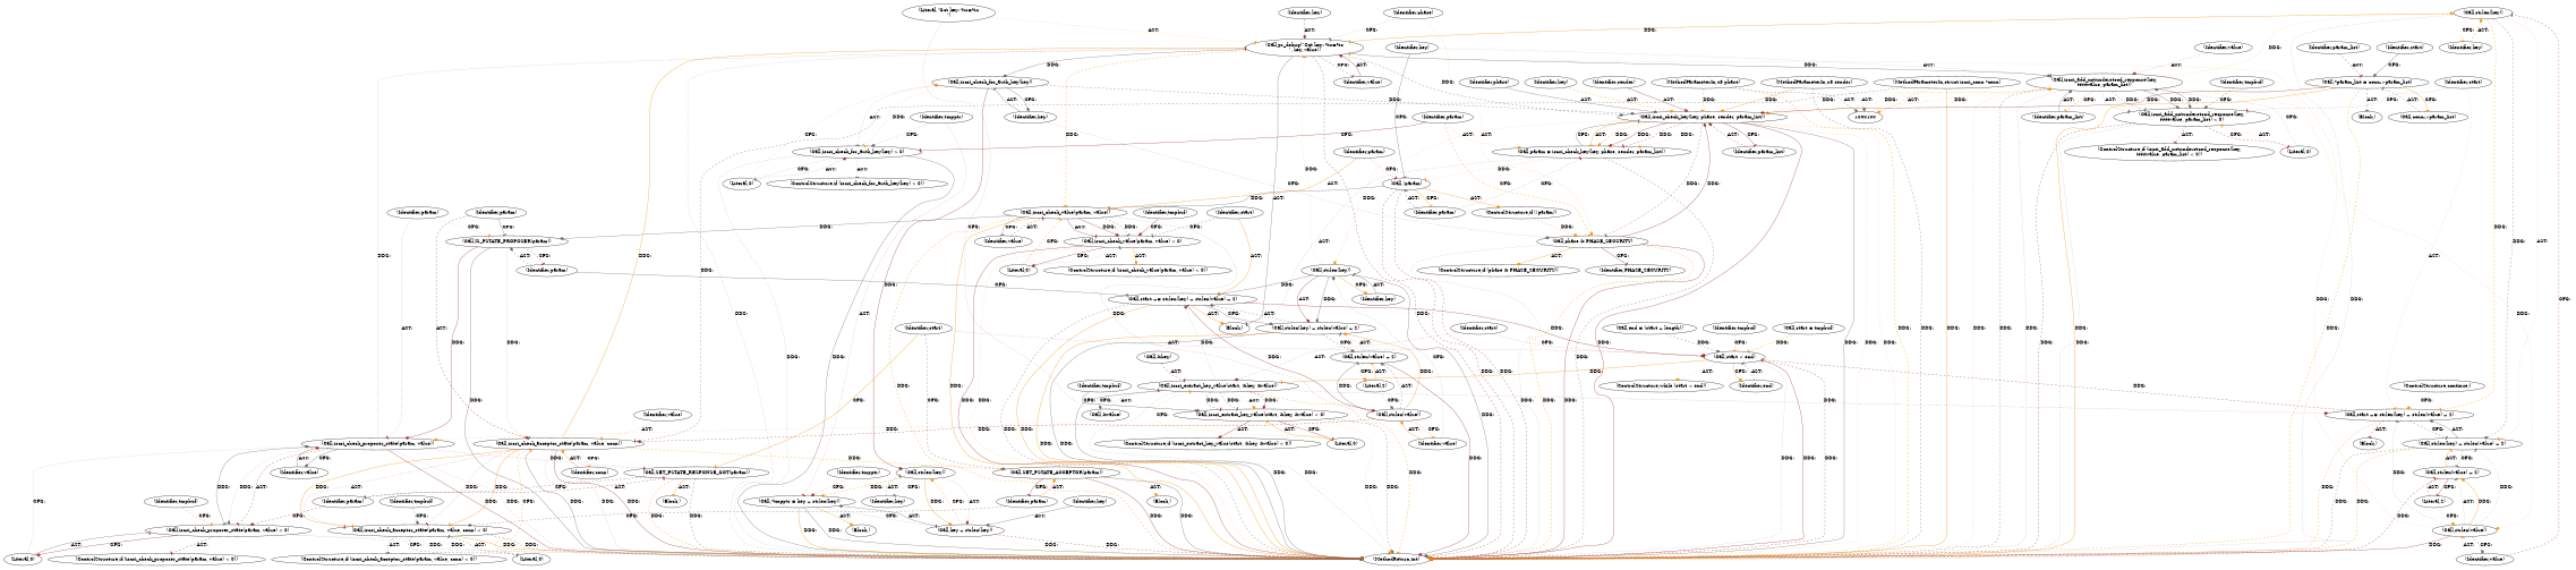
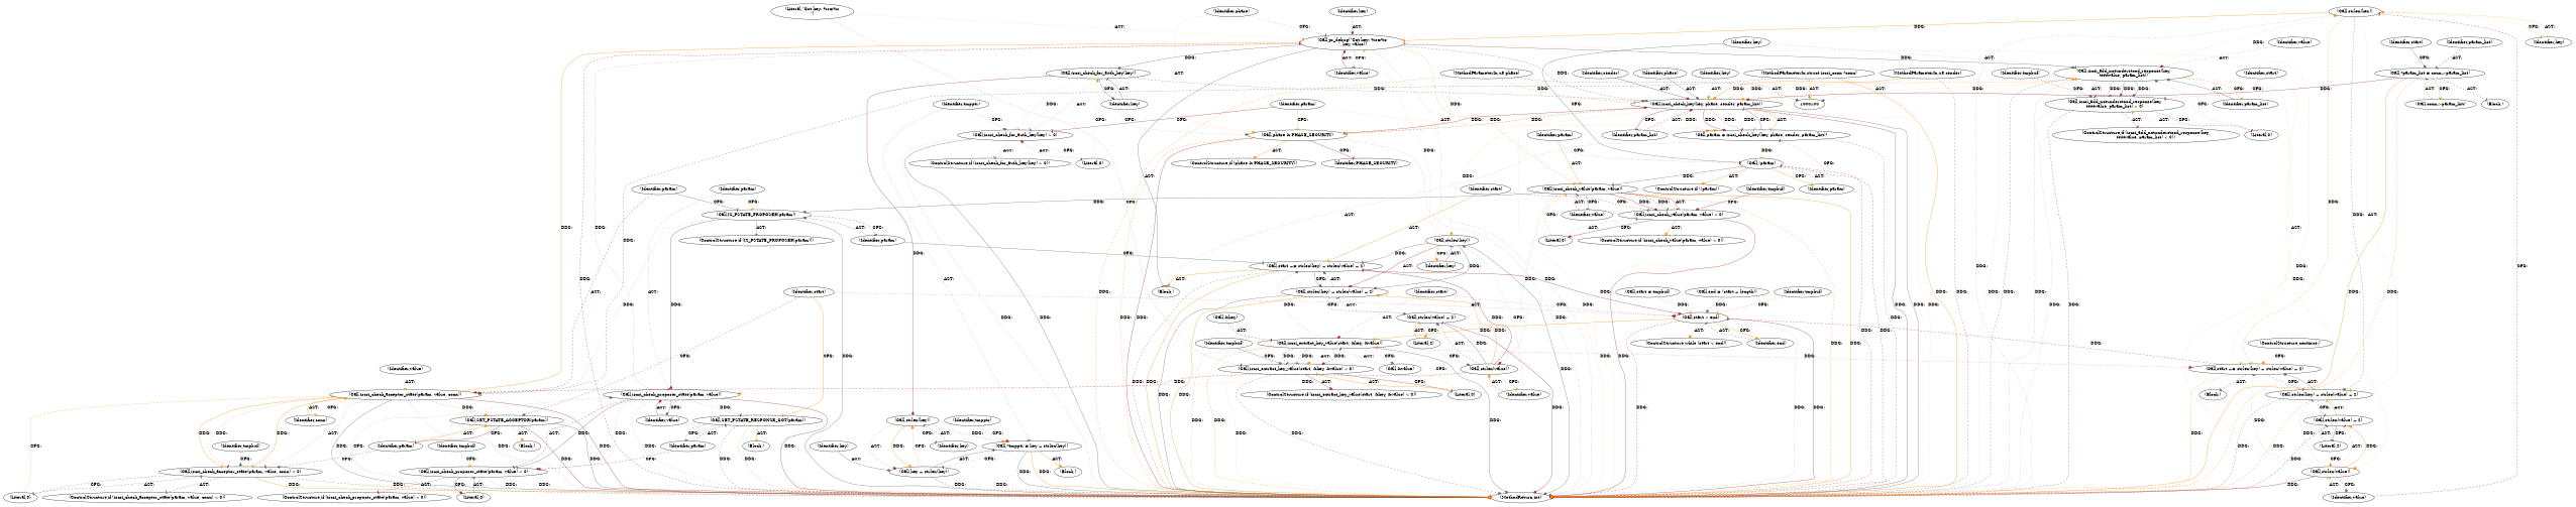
  digraph {
    edge [arrowhead=tee color=gray40 style=solid]
    n1 [label="(Call,strlen(key))"]
    n2 [label="(Call,pr_debug(\"Got key: %s=%s\n\", key, value))"]
    n3 [label="(Call,start += strlen(key) + strlen(value) + 2)"]
    n4 [label="(Call,strlen(key) + strlen(value) + 2)"]
    n5 [label="(MethodReturn,int)"]
    n6 [label="(Identifier,key)"]
    n7 [label="(Call,iscsi_add_notunderstood_response(key,\n\t\t\t\t\tvalue, param_list))"]
    n8 [label="(Call,iscsi_check_key(key, phase, sender, param_list))"]
    n9 [label="(Call,iscsi_check_for_auth_key(key))"]
    n10 [label="(Call,iscsi_check_value(param, value))"]
    n11 [label="(Block,)"]
    n12 [label="(Identifier,value)"]
    n13 [label="(Call,start < end)"]
    n14 [label="(Block,)"]
    n15 [label="(Call,strlen(value) + 2)"]
    n16 [label="(Call,strlen(value))"]
    n17 [label="(Call,iscsi_add_notunderstood_response(key,\n\t\t\t\t\tvalue, param_list) < 0)"]
    n18 [label="(Identifier,param_list)"]
    n19 [label="(Call,strlen(key))"]
    n20 [label="(Call,param = iscsi_check_key(key, phase, sender, param_list))"]
    n21 [label="(Call,phase & PHASE_SECURITY)"]
    n22 [label="(Identifier,param_list)"]
    n23 [label="(Identifier,value)"]
    n24 [label="(ControlStructure,if (iscsi_add_notunderstood_response(key,\n\t\t\t\t\tvalue, param_list) < 0))"]
    n25 [label="(Literal,0)"]
    n26 [label="(Call,start += strlen(key) + strlen(value) + 2)"]
    n27 [label="(Call,strlen(key) + strlen(value) + 2)"]
    n28 [label="(Identifier,key)"]
    n29 [label="(Call,!param)"]
    n30 [label="(ControlStructure,if (phase & PHASE_SECURITY))"]
    n31 [label="(Identifier,PHASE_SECURITY)"]
    n32 [label="(Call,iscsi_check_for_auth_key(key) > 0)"]
    n33 [label="(Call,strlen(key))"]
    n34 [label="(Identifier,key)"]
    n35 [label="(Literal,0)"]
    n36 [label="(ControlStructure,if (iscsi_check_for_auth_key(key) > 0))"]
    n37 [label="(Call,*tmpptr = key + strlen(key))"]
    n38 [label="(Call,key + strlen(key))"]
    n39 [label="(Identifier,key)"]
    n40 [label="(Call,IS_PSTATE_PROPOSER(param))"]
    n41 [label="(Call,strlen(value))"]
    n42 [label="(Call,iscsi_check_value(param, value) < 0)"]
    n43 [label="(Identifier,value)"]
    n44 [label="(Call,strlen(value) + 2)"]
    n45 [label="(Literal,2)"]
    n46 [label="(Call,iscsi_check_acceptor_state(param, value, conn))"]
    n47 [label="(Call,iscsi_check_acceptor_state(param, value, conn) < 0)"]
    n48 [label="(Call,SET_PSTATE_ACCEPTOR(param))"]
    n49 [label="(Identifier,conn)"]
    n50 [label="(ControlStructure,if (iscsi_check_acceptor_state(param, value, conn) < 0))"]
    n51 [label="(Literal,0)"]
    n52 [label="(Identifier,param)"]
    n53 [label="(Block,)"]
    n54 [label="(Call,iscsi_check_proposer_state(param, value))"]
    n55 [label="(Identifier,param)"]
+   n56 [label="(ControlStructure,if (IS_PSTATE_PROPOSER(param)))"]
    n57 [label="(Call,iscsi_check_proposer_state(param, value) < 0)"]
    n58 [label="(Call,SET_PSTATE_RESPONSE_GOT(param))"]
    n59 [label="(Identifier,value)"]
    n60 [label="(Identifier,value)"]
    n61 [label="(Literal,0)"]
    n62 [label="(ControlStructure,if (iscsi_check_value(param, value) < 0))"]
    n63 [label="(Identifier,param)"]
    n64 [label="(ControlStructure,if (!param))"]
    n65 [label="(Literal,2)"]
    n66 [label="(MethodParameterIn,struct iscsi_conn *conn)"]
    1000100
    n68 [label="(Literal,0)"]
    n69 [label="(ControlStructure,if (iscsi_check_proposer_state(param, value) < 0))"]
    n70 [label="(Block,)"]
    n71 [label="(Identifier,param)"]
    n72 [label="(MethodParameterIn,u8 phase)"]
    n73 [label="(MethodParameterIn,u8 sender)"]
    n74 [label="(Call,*param_list = conn->param_list)"]
    n75 [label="(Block,)"]
    n76 [label="(Call,conn->param_list)"]
    n77 [label="(Block,)"]
    n78 [label="(Call,iscsi_extract_key_value(start, &key, &value))"]
    n79 [label="(Identifier,end)"]
    n80 [label="(ControlStructure,while (start < end))"]
    n81 [label="(Call,iscsi_extract_key_value(start, &key, &value) < 0)"]
    n82 [label="(Call,&value)"]
    n83 [label="(Literal,0)"]
    n84 [label="(ControlStructure,if (iscsi_extract_key_value(start, &key, &value) < 0))"]
    n85 [label="(Identifier,param_list)"]
    n86 [label="(Identifier,key)"]
    n87 [label="(Identifier,param)"]
    n88 [label="(Identifier,key)"]
    n89 [label="(Identifier,start)"]
    n90 [label="(Literal,\"Got key: %s=%s\n\")"]
    n91 [label="(Identifier,tmpbuf)"]
    n92 [label="(Identifier,phase)"]
    n93 [label="(Identifier,tmpbuf)"]
    n94 [label="(Identifier,start)"]
    n95 [label="(Call,start = tmpbuf)"]
    n96 [label="(Call,end = (start + length))"]
    n97 [label="(Identifier,key)"]
    n98 [label="(Identifier,param)"]
    n99 [label="(Identifier,tmpbuf)"]
    n100 [label="(Identifier,phase)"]
    n101 [label="(Identifier,tmpbuf)"]
    n102 [label="(Identifier,start)"]
    n103 [label="(Identifier,param)"]
    n104 [label="(Identifier,key)"]
    n105 [label="(ControlStructure,continue;)"]
    n106 [label="(Identifier,tmpptr)"]
    n107 [label="(Identifier,start)"]
    n108 [label="(Identifier,tmpptr)"]
    n109 [label="(Identifier,value)"]
    n110 [label="(Identifier,start)"]
    n111 [label="(Call,&key)"]
    n112 [label="(Identifier,sender)"]
    n113 [label="(Identifier,value)"]
    n114 [label="(Identifier,tmpbuf)"]
    n115 [label="(Identifier,param)"]
    n116 [label="(Identifier,tmpbuf)"]
    n1 -> n2 [color=darkorange label="DDG: "]
    n1 -> n3 [color=darkorange label="DDG: " style=dashed]
    n1 -> n4 [color=darkorange label="AST: " style=dotted]
    n1 -> n4 [arrowhead=diamond label="DDG: " style=dashed]
    n1 -> n5 [label="DDG: " style=dotted]
    n1 -> n6 [color=darkorange label="CFG: " style=dotted]
    n2 -> n5 [label="DDG: " style=dotted]
    n2 -> n5 [color=brown label="DDG: " style=dashed]
    n2 -> n7 [label="DDG: "]
    n2 -> n8 [arrowhead=diamond label="DDG: " style=dashed]
    n2 -> n9 [arrowhead=diamond label="DDG: "]
    n2 -> n10 [color=darkorange label="DDG: " style=dashed]
    n2 -> n11 [label="AST: "]
    n2 -> n12 [label="CFG: " style=dashed]
    n3 -> n4 [label="CFG: " style=dashed]
    n3 -> n5 [color=darkorange label="DDG: " style=dashed]
    n3 -> n13 [color=brown label="DDG: " style=dashed]
    n3 -> n14 [color=brown label="AST: " style=dashed]
    n4 -> n3 [arrowhead=diamond label="AST: "]
    n4 -> n5 [arrowhead=diamond label="DDG: " style=dashed]
    n4 -> n5 [arrowhead=diamond color=darkorange label="DDG: " style=dashed]
    n4 -> n15 [label="CFG: " style=dashed]
    n6 -> n1 [arrowhead=diamond color=darkorange label="AST: " style=dashed]
    n7 -> n1 [arrowhead=diamond color=darkorange label="DDG: " style=dotted]
    n7 -> n5 [color=darkorange label="DDG: " style=dotted]
    n7 -> n5 [arrowhead=diamond label="DDG: " style=dashed]
    n7 -> n5 [arrowhead=diamond color=brown label="DDG: " style=dotted]
    n7 -> n8 [arrowhead=diamond color=darkorange label="DDG: " style=dotted]
    n7 -> n16 [arrowhead=diamond color=darkorange label="DDG: " style=dotted]
    n7 -> n17 [color=brown label="AST: " style=dotted]
    n7 -> n17 [label="DDG: " style=dashed]
    n7 -> n17 [arrowhead=diamond label="DDG: "]
    n7 -> n17 [arrowhead=diamond label="DDG: "]
    n7 -> n18 [color=darkorange label="CFG: " style=dashed]
    n8 -> n5 [arrowhead=diamond color=darkorange label="DDG: " style=dotted]
    n8 -> n5 [color=brown label="DDG: "]
    n8 -> n5 [arrowhead=diamond label="DDG: "]
    n8 -> n5 [color=darkorange label="DDG: " style=dotted]
    n8 -> n7 [arrowhead=diamond color=darkorange label="DDG: " style=dotted]
    n8 -> n7 [color=darkorange label="DDG: " style=dotted]
    n8 -> n19 [arrowhead=diamond color=darkorange label="DDG: " style=dotted]
    n8 -> n20 [color=darkorange label="AST: "]
    n8 -> n20 [arrowhead=diamond color=darkorange label="DDG: " style=dashed]
    n8 -> n20 [arrowhead=diamond color=brown label="DDG: "]
    n8 -> n20 [color=brown label="DDG: " style=dashed]
    n8 -> n20 [color=darkorange label="DDG: " style=dotted]
    n8 -> n21 [label="DDG: " style=dashed]
    n8 -> n22 [color=brown label="CFG: "]
    n9 -> n8 [arrowhead=diamond label="DDG: " style=dashed]
    n9 -> n32 [label="AST: " style=dotted]
    n9 -> n32 [color=darkorange label="DDG: " style=dotted]
    n9 -> n33 [arrowhead=diamond color=brown label="DDG: "]
    n9 -> n34 [arrowhead=diamond label="CFG: "]
    n10 -> n5 [color=darkorange label="DDG: " style=dashed]
    n10 -> n5 [color=darkorange label="DDG: "]
    n10 -> n40 [arrowhead=diamond label="DDG: "]
    n10 -> n41 [arrowhead=diamond color=brown label="DDG: " style=dotted]
    n10 -> n42 [color=brown label="AST: "]
    n10 -> n42 [arrowhead=diamond color=brown label="DDG: "]
    n10 -> n42 [label="DDG: " style=dashed]
    n10 -> n43 [label="CFG: "]
    n12 -> n2 [arrowhead=diamond color=brown label="AST: "]
    n13 -> n5 [label="DDG: " style=dotted]
    n13 -> n5 [arrowhead=diamond color=brown label="DDG: "]
    n13 -> n5 [color=brown label="DDG: " style=dashed]
    n13 -> n78 [color=darkorange label="DDG: "]
    n13 -> n79 [arrowhead=diamond color=darkorange label="CFG: "]
    n13 -> n80 [arrowhead=diamond color=darkorange label="AST: " style=dotted]
    n15 -> n4 [color=darkorange label="AST: "]
    n15 -> n5 [color=brown label="DDG: " style=dashed]
    n15 -> n45 [color=brown label="CFG: "]
    n16 -> n2 [color=darkorange label="DDG: " style=dotted]
    n16 -> n3 [label="DDG: " style=dotted]
    n16 -> n4 [label="DDG: " style=dotted]
    n16 -> n5 [arrowhead=diamond color=brown label="DDG: "]
    n16 -> n15 [label="AST: " style=dotted]
    n16 -> n15 [arrowhead=diamond color=darkorange label="DDG: "]
    n16 -> n23 [arrowhead=diamond label="CFG: " style=dashed]
    n17 -> n5 [label="DDG: " style=dotted]
    n17 -> n5 [color=brown label="DDG: " style=dashed]
    n17 -> n24 [color=brown label="AST: " style=dashed]
    n17 -> n25 [color=brown label="CFG: " style=dashed]
    n18 -> n7 [arrowhead=diamond label="AST: "]
    n19 -> n2 [color=darkorange label="DDG: " style=dotted]
    n19 -> n5 [arrowhead=diamond label="DDG: "]
    n19 -> n26 [label="DDG: "]
    n19 -> n27 [arrowhead=diamond color=brown label="AST: "]
    n19 -> n27 [arrowhead=diamond label="DDG: "]
    n19 -> n28 [arrowhead=diamond color=darkorange label="CFG: "]
    n20 -> n5 [label="DDG: " style=dashed]
    n20 -> n8 [label="CFG: "]
    n20 -> n11 [label="AST: " style=dotted]
    n20 -> n29 [color=darkorange label="DDG: " style=dotted]
    n21 -> n5 [color=brown label="DDG: "]
    n21 -> n5 [arrowhead=diamond label="DDG: " style=dotted]
    n21 -> n5 [color=darkorange label="DDG: " style=dashed]
    n21 -> n8 [arrowhead=diamond color=brown label="DDG: "]
    n21 -> n30 [arrowhead=diamond color=darkorange label="AST: "]
    n21 -> n31 [color=brown label="CFG: "]
    n22 -> n8 [arrowhead=diamond color=brown label="AST: " style=dashed]
    n23 -> n1 [color=brown label="CFG: " style=dashed]
    n23 -> n16 [color=darkorange label="AST: " style=dotted]
    n25 -> n7 [arrowhead=diamond label="CFG: " style=dotted]
    n25 -> n17 [color=darkorange label="AST: " style=dotted]
    n26 -> n5 [color=darkorange label="DDG: "]
    n26 -> n5 [arrowhead=diamond label="DDG: " style=dashed]
    n26 -> n11 [arrowhead=diamond color=darkorange label="AST: "]
    n26 -> n13 [arrowhead=diamond color=brown label="DDG: "]
    n26 -> n27 [arrowhead=diamond label="CFG: "]
    n27 -> n5 [label="DDG: "]
    n27 -> n5 [color=darkorange label="DDG: "]
    n27 -> n26 [arrowhead=diamond label="AST: " style=dashed]
    n27 -> n44 [arrowhead=diamond label="CFG: " style=dashed]
    n28 -> n19 [label="AST: "]
    n29 -> n5 [arrowhead=diamond color=brown label="DDG: " style=dashed]
    n29 -> n5 [arrowhead=diamond color=brown label="DDG: " style=dashed]
    n29 -> n10 [label="DDG: "]
    n29 -> n63 [color=darkorange label="CFG: "]
    n29 -> n64 [arrowhead=diamond color=darkorange label="AST: "]
    n32 -> n5 [label="DDG: "]
    n32 -> n5 [arrowhead=diamond label="DDG: " style=dotted]
    n32 -> n35 [label="CFG: " style=dotted]
    n32 -> n36 [label="AST: " style=dotted]
    n33 -> n37 [arrowhead=diamond color=darkorange label="DDG: " style=dashed]
    n33 -> n38 [arrowhead=diamond color=brown label="AST: " style=dotted]
    n33 -> n38 [arrowhead=diamond color=darkorange label="DDG: "]
    n33 -> n39 [label="CFG: " style=dotted]
    n34 -> n9 [label="AST: "]
    n34 -> n21 [arrowhead=diamond label="CFG: " style=dotted]
    n35 -> n9 [arrowhead=diamond color=darkorange label="CFG: " style=dotted]
    n35 -> n32 [arrowhead=diamond color=brown label="AST: " style=dotted]
    n37 -> n5 [arrowhead=diamond color=darkorange label="DDG: "]
    n37 -> n5 [arrowhead=diamond label="DDG: "]
    n37 -> n38 [color=brown label="CFG: " style=dotted]
    n37 -> n77 [arrowhead=diamond color=darkorange label="AST: "]
    n38 -> n5 [color=darkorange label="DDG: " style=dotted]
    n38 -> n5 [arrowhead=diamond color=brown label="DDG: " style=dashed]
    n38 -> n33 [arrowhead=diamond color=darkorange label="CFG: " style=dashed]
    n38 -> n37 [arrowhead=diamond label="AST: "]
    n39 -> n33 [label="AST: " style=dashed]
    n40 -> n5 [label="DDG: "]
    n40 -> n46 [label="DDG: " style=dotted]
    n40 -> n54 [arrowhead=diamond color=brown label="DDG: "]
    n40 -> n55 [color=brown label="CFG: " style=dashed]
+   n40 -> n56 [label="AST: "]
    n41 -> n26 [color=brown label="DDG: "]
    n41 -> n27 [arrowhead=diamond color=darkorange label="DDG: "]
    n41 -> n44 [arrowhead=diamond label="AST: " style=dashed]
    n41 -> n44 [label="DDG: "]
    n41 -> n46 [arrowhead=diamond color=brown label="DDG: " style=dashed]
    n41 -> n54 [arrowhead=diamond color=darkorange label="DDG: " style=dotted]
    n41 -> n60 [color=darkorange label="CFG: " style=dashed]
    n42 -> n5 [arrowhead=diamond color=darkorange label="DDG: " style=dotted]
    n42 -> n5 [color=brown label="DDG: "]
    n42 -> n61 [arrowhead=diamond color=brown label="CFG: "]
    n42 -> n62 [arrowhead=diamond color=darkorange label="AST: "]
    n43 -> n10 [color=brown label="AST: " style=dashed]
    n44 -> n5 [arrowhead=diamond color=brown label="DDG: "]
    n44 -> n27 [label="AST: " style=dotted]
    n44 -> n65 [arrowhead=diamond color=darkorange label="CFG: " style=dashed]
    n45 -> n15 [color=brown label="AST: " style=dashed]
    n45 -> n16 [arrowhead=diamond color=darkorange label="CFG: " style=dotted]
    n46 -> n2 [color=darkorange label="DDG: "]
    n46 -> n5 [label="DDG: "]
    n46 -> n5 [arrowhead=diamond color=brown label="DDG: " style=dotted]
    n46 -> n5 [color=brown label="DDG: "]
    n46 -> n47 [color=brown label="AST: " style=dotted]
    n46 -> n47 [color=brown label="DDG: " style=dotted]
    n46 -> n47 [color=darkorange label="DDG: "]
    n46 -> n47 [color=darkorange label="DDG: "]
    n46 -> n48 [arrowhead=diamond color=darkorange label="DDG: " style=dashed]
    n46 -> n49 [color=darkorange label="CFG: " style=dotted]
    n47 -> n5 [arrowhead=diamond color=darkorange label="DDG: "]
    n47 -> n5 [arrowhead=diamond label="DDG: " style=dashed]
    n47 -> n50 [label="AST: " style=dashed]
    n47 -> n51 [label="CFG: " style=dashed]
    n48 -> n5 [arrowhead=diamond color=brown label="DDG: "]
    n48 -> n5 [label="DDG: "]
    n48 -> n52 [color=brown label="CFG: "]
    n48 -> n53 [arrowhead=diamond color=darkorange label="AST: " style=dotted]
    n49 -> n46 [arrowhead=diamond color=darkorange label="AST: "]
    n51 -> n46 [color=darkorange label="CFG: " style=dashed]
    n51 -> n47 [label="AST: " style=dashed]
    n52 -> n47 [arrowhead=diamond label="CFG: " style=dashed]
    n52 -> n48 [arrowhead=diamond color=darkorange label="AST: "]
    n54 -> n2 [color=brown label="DDG: " style=dotted]
    n54 -> n5 [color=brown label="DDG: "]
    n54 -> n5 [arrowhead=diamond label="DDG: " style=dotted]
    n54 -> n57 [color=brown label="AST: " style=dashed]
    n54 -> n57 [label="DDG: "]
    n54 -> n57 [arrowhead=diamond label="DDG: " style=dotted]
    n54 -> n58 [color=brown label="DDG: " style=dotted]
    n54 -> n59 [arrowhead=diamond label="CFG: "]
    n55 -> n26 [label="CFG: "]
    n55 -> n40 [arrowhead=diamond label="AST: " style=dashed]
    n57 -> n5 [arrowhead=diamond color=darkorange label="DDG: " style=dotted]
    n57 -> n5 [label="DDG: " style=dotted]
    n57 -> n68 [arrowhead=diamond color=brown label="CFG: "]
    n57 -> n69 [color=brown label="AST: " style=dashed]
    n58 -> n5 [label="DDG: " style=dashed]
    n58 -> n5 [color=darkorange label="DDG: " style=dashed]
    n58 -> n70 [color=darkorange label="AST: "]
    n58 -> n71 [label="CFG: " style=dashed]
    n59 -> n54 [arrowhead=diamond color=brown label="AST: "]
    n60 -> n19 [arrowhead=diamond label="CFG: " style=dotted]
    n60 -> n41 [arrowhead=diamond color=darkorange label="AST: "]
    n61 -> n10 [color=darkorange label="CFG: " style=dashed]
    n61 -> n42 [label="AST: " style=dotted]
    n63 -> n20 [color=brown label="CFG: " style=dotted]
    n63 -> n29 [label="AST: " style=dashed]
    n65 -> n41 [arrowhead=diamond label="CFG: " style=dotted]
    n65 -> n44 [color=darkorange label="AST: "]
    n66 -> n5 [color=darkorange label="DDG: "]
    n66 -> n46 [label="DDG: " style=dashed]
    n66 -> 1000100 [arrowhead=diamond color=darkorange label="AST: " style=dashed]
    n68 -> n54 [arrowhead=diamond label="CFG: " style=dotted]
    n68 -> n57 [label="AST: "]
    n71 -> n57 [arrowhead=diamond color=brown label="CFG: " style=dashed]
    n71 -> n58 [color=brown label="AST: " style=dashed]
    n72 -> n5 [arrowhead=diamond color=darkorange label="DDG: " style=dashed]
    n72 -> n8 [color=darkorange label="DDG: " style=dashed]
-   n64 -> n21 [arrowhead=diamond color=darkorange label="DDG: " style=dashed]
+   n72 -> n21 [arrowhead=diamond color=darkorange label="DDG: " style=dashed]
    n72 -> 1000100 [arrowhead=diamond label="AST: " style=dashed]
    n73 -> n5 [label="DDG: " style=dashed]
    n73 -> n8 [arrowhead=diamond color=darkorange label="DDG: "]
    n73 -> 1000100 [arrowhead=diamond label="AST: " style=dotted]
    n74 -> n5 [color=darkorange label="DDG: "]
    n74 -> n5 [color=darkorange label="DDG: " style=dashed]
    n74 -> n8 [arrowhead=diamond color=brown label="DDG: "]
    n74 -> n75 [label="AST: " style=dashed]
    n74 -> n76 [color=darkorange label="CFG: "]
    n76 -> n74 [label="AST: " style=dashed]
    n78 -> n3 [arrowhead=diamond color=brown label="DDG: " style=dotted]
    n78 -> n5 [arrowhead=diamond label="DDG: "]
    n78 -> n5 [label="DDG: " style=dotted]
    n78 -> n5 [color=darkorange label="DDG: " style=dashed]
    n78 -> n26 [arrowhead=diamond label="DDG: " style=dotted]
    n78 -> n81 [arrowhead=diamond color=darkorange label="AST: " style=dotted]
    n78 -> n81 [arrowhead=diamond color=brown label="DDG: " style=dashed]
    n78 -> n81 [color=brown label="DDG: " style=dashed]
    n78 -> n81 [label="DDG: " style=dashed]
    n78 -> n82 [arrowhead=diamond label="CFG: " style=dotted]
    n79 -> n13 [label="AST: " style=dashed]
    n81 -> n5 [arrowhead=diamond label="DDG: " style=dashed]
    n81 -> n5 [arrowhead=diamond color=darkorange label="DDG: " style=dotted]
    n81 -> n83 [color=brown label="CFG: "]
    n81 -> n84 [arrowhead=diamond color=brown label="AST: "]
    n82 -> n78 [color=brown label="AST: " style=dotted]
    n83 -> n78 [color=darkorange label="CFG: " style=dotted]
    n83 -> n81 [color=darkorange label="AST: "]
    n85 -> n74 [color=brown label="AST: " style=dashed]
    n86 -> n38 [arrowhead=diamond label="AST: "]
    n87 -> n40 [label="CFG: "]
    n87 -> n46 [arrowhead=diamond color=brown label="AST: " style=dashed]
    n88 -> n2 [arrowhead=diamond color=brown label="AST: " style=dashed]
    n89 -> n74 [arrowhead=diamond label="CFG: "]
    n90 -> n2 [color=darkorange label="AST: " style=dotted]
    n90 -> n81 [color=brown label="CFG: " style=dotted]
    n91 -> n57 [color=darkorange label="CFG: " style=dashed]
    n92 -> n8 [arrowhead=diamond label="AST: "]
    n93 -> n81 [arrowhead=diamond label="CFG: "]
    n94 -> n26 [color=darkorange label="AST: "]
    n94 -> n42 [label="CFG: " style=dashed]
    n95 -> n13 [color=darkorange label="DDG: " style=dashed]
    n96 -> n13 [arrowhead=diamond label="DDG: " style=dashed]
    n97 -> n7 [arrowhead=diamond label="AST: " style=dotted]
    n97 -> n29 [label="CFG: "]
    n98 -> n20 [arrowhead=diamond color=darkorange label="AST: " style=dotted]
    n98 -> n21 [color=darkorange label="CFG: " style=dashed]
    n98 -> n32 [color=brown label="CFG: "]
    n99 -> n47 [arrowhead=diamond label="CFG: " style=dashed]
    n100 -> n2 [label="CFG: " style=dotted]
    n100 -> n21 [arrowhead=diamond color=darkorange label="AST: " style=dotted]
    n101 -> n13 [color=darkorange label="CFG: " style=dashed]
    n102 -> n13 [color=brown label="CFG: " style=dotted]
    n102 -> n78 [arrowhead=diamond color=brown label="AST: " style=dotted]
    n103 -> n40 [color=darkorange label="CFG: " style=dotted]
    n103 -> n54 [color=brown label="AST: " style=dotted]
    n104 -> n8 [arrowhead=diamond color=darkorange label="AST: " style=dashed]
    n105 -> n3 [arrowhead=diamond color=darkorange label="CFG: " style=dotted]
    n106 -> n32 [arrowhead=diamond label="CFG: " style=dotted]
    n106 -> n37 [color=brown label="AST: " style=dotted]
    n107 -> n3 [color=darkorange label="AST: " style=dotted]
    n107 -> n17 [color=brown label="CFG: " style=dotted]
    n108 -> n37 [arrowhead=diamond color=brown label="CFG: " style=dotted]
    n109 -> n7 [arrowhead=diamond color=brown label="AST: " style=dotted]
    n110 -> n13 [arrowhead=diamond color=brown label="AST: " style=dotted]
    n110 -> n48 [arrowhead=diamond label="CFG: " style=dashed]
    n110 -> n58 [color=darkorange label="CFG: "]
    n111 -> n78 [color=brown label="AST: " style=dashed]
    n112 -> n8 [arrowhead=diamond color=brown label="AST: "]
    n113 -> n46 [color=darkorange label="AST: " style=dotted]
    n114 -> n17 [arrowhead=diamond label="CFG: " style=dashed]
    n115 -> n10 [color=darkorange label="AST: "]
    n115 -> n29 [color=brown label="CFG: " style=dotted]
    n116 -> n42 [arrowhead=diamond color=brown label="CFG: "]
  }
